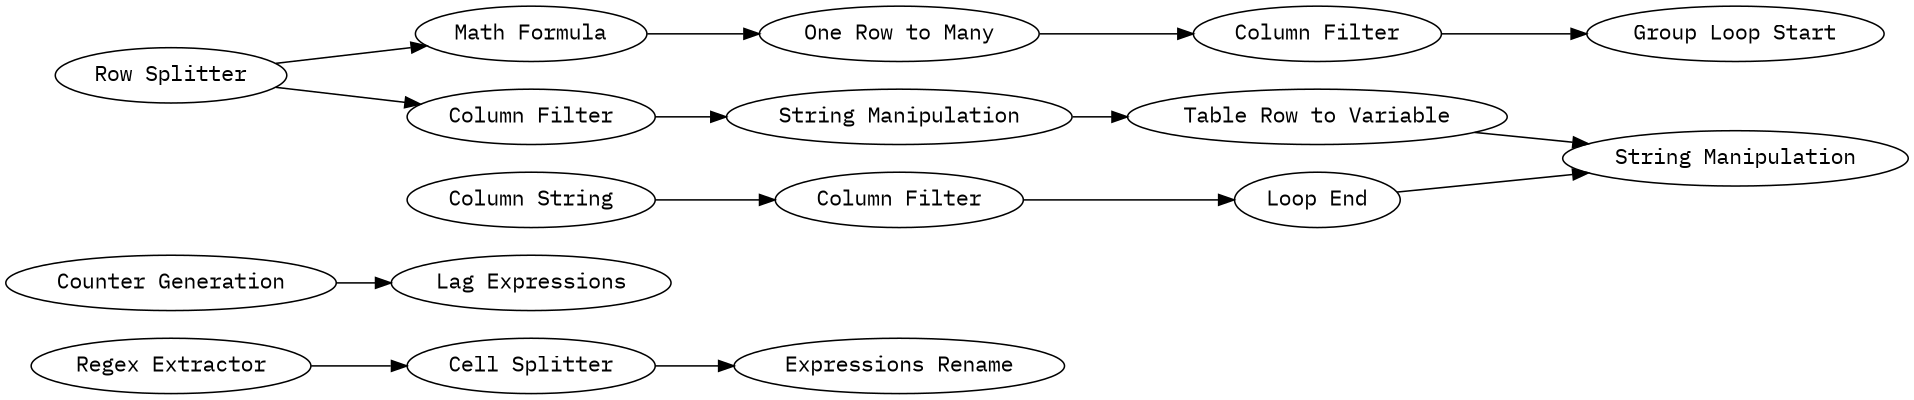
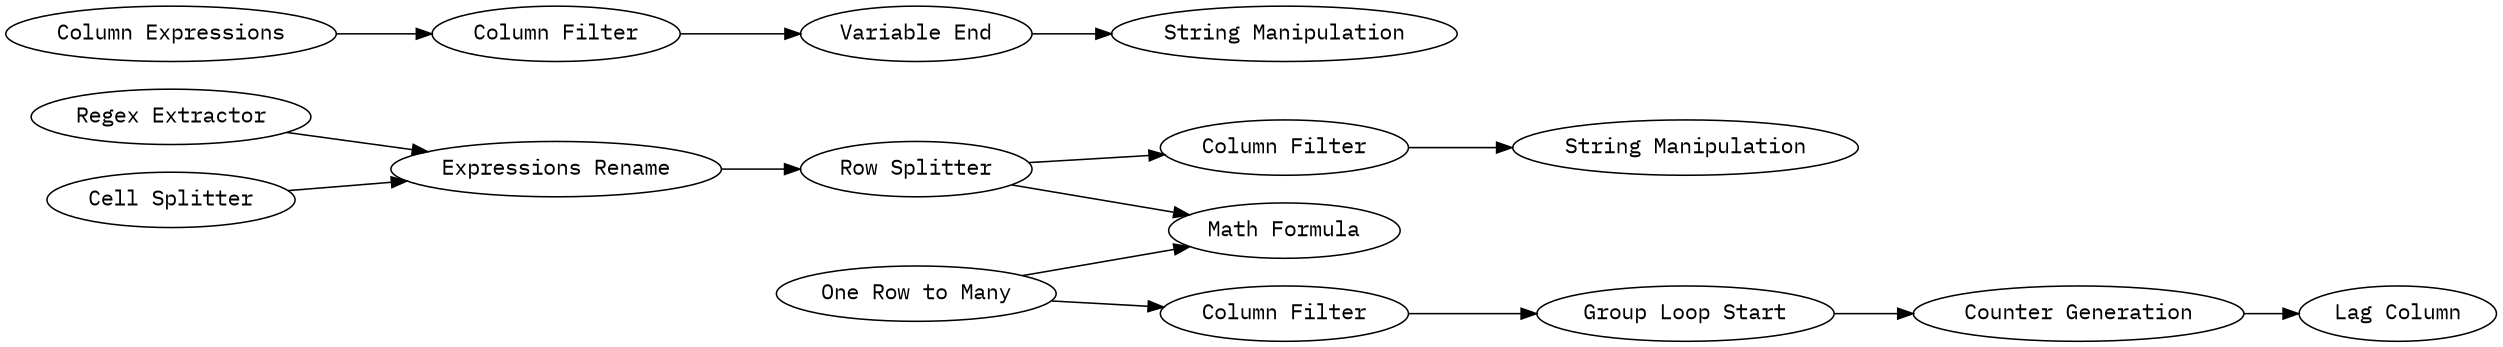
  digraph {
    fontname="IBM Plex Mono"
    rankdir=LR
    node [fontname="IBM Plex Mono"]
    edge [fontname="IBM Plex Mono"]
    n1 [label="Regex Extractor"]
    n2 [label="Cell Splitter"]
    n3 [label="Counter Generation"]
-   n4 [label="Lag Expressions"]
+   n4 [label="Lag Column"]
    n5 [label="Expressions Rename"]
    n6 [label="Row Splitter"]
    n7 [label="Math Formula"]
    n8 [label="Column Filter"]
    n9 [label="One Row to Many"]
    n10 [label="String Manipulation"]
    n11 [label="Column Filter"]
    n12 [label="Group Loop Start"]
-   n13 [label="Column String"]
+   n13 [label="Column Expressions"]
    n14 [label="Column Filter"]
-   n15 [label="Loop End"]
+   n15 [label="Variable End"]
    n16 [label="String Manipulation"]
-   n17 [label="Table Row to Variable"]
-   n1 -> n2
+   n1 -> n5
    n2 -> n5
    n3 -> n4
+   n5 -> n6
    n6 -> n7
    n6 -> n8
-   n7 -> n9
+   n9 -> n7
    n8 -> n10
    n9 -> n11
-   n10 -> n17
    n11 -> n12
+   n12 -> n3
    n13 -> n14
    n14 -> n15
    n15 -> n16
-   n17 -> n16
  }
